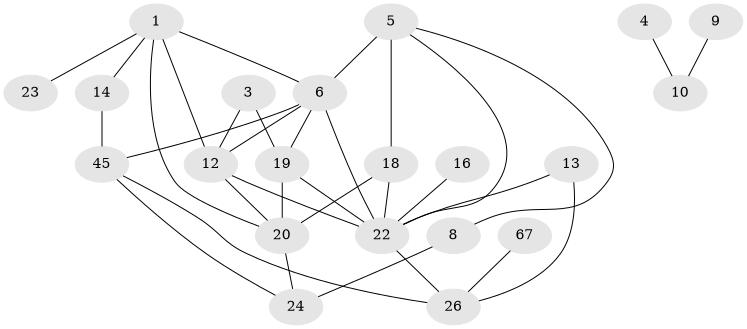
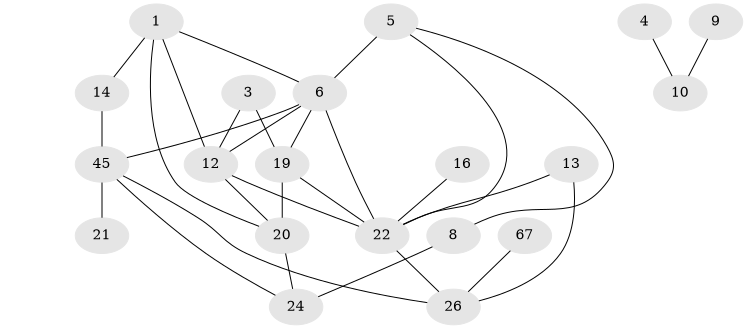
  graph {
    node [color=gray90 style=filled]
    edge [weight=1.0]
    1
    6
    12
    14
    20
-   23
    19
    22
    n9 [label=45]
    24
    3
    4
    10
    5
    8
-   18
    26
+   21
    9
    13
    16
    n22 [label=67]
    1 -- 6
    1 -- 12
    1 -- 14
    1 -- 20
-   1 -- 23
    6 -- 12
    6 -- 19
    6 -- 22
    6 -- n9 [weight=2.0]
    12 -- 20
    12 -- 22
    14 -- n9 [weight=2.0]
    20 -- 24
    19 -- 20
    19 -- 22
    22 -- 26
    n9 -- 24
    n9 -- 26
+   n9 -- 21
    3 -- 12
    3 -- 19
    4 -- 10
    5 -- 6 [weight=2.0]
    5 -- 22
    5 -- 8
-   5 -- 18
    8 -- 24 [weight=2.0]
-   18 -- 20
-   18 -- 22 [weight=2.0]
    9 -- 10
    13 -- 22
    13 -- 26
    16 -- 22 [weight=2.0]
    n22 -- 26
  }
